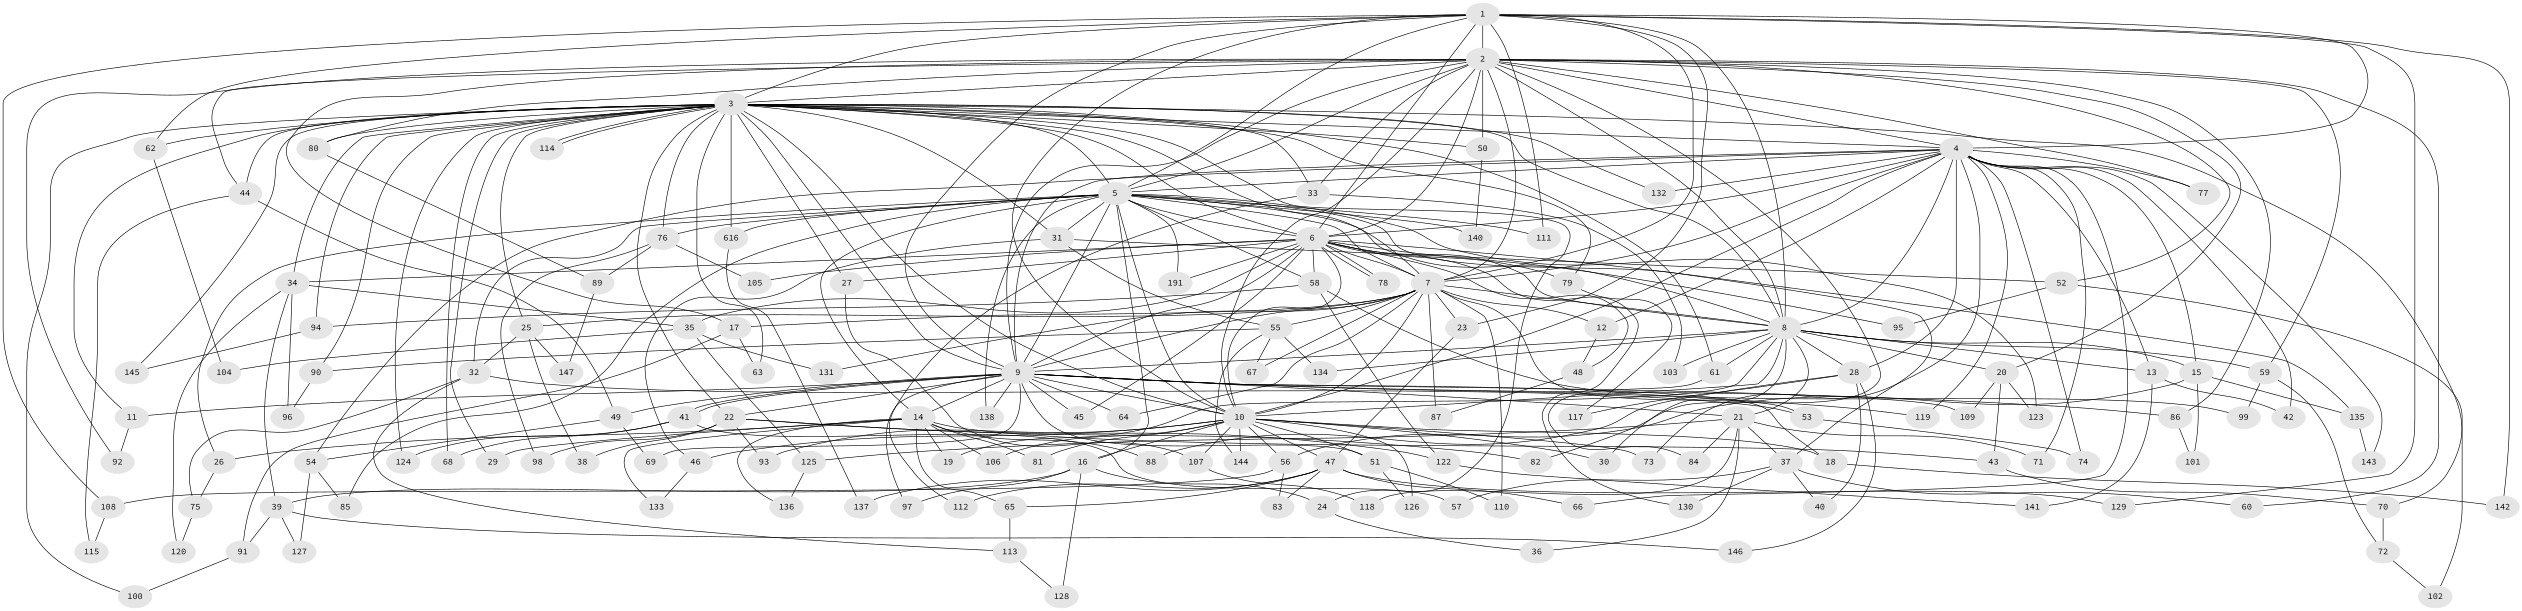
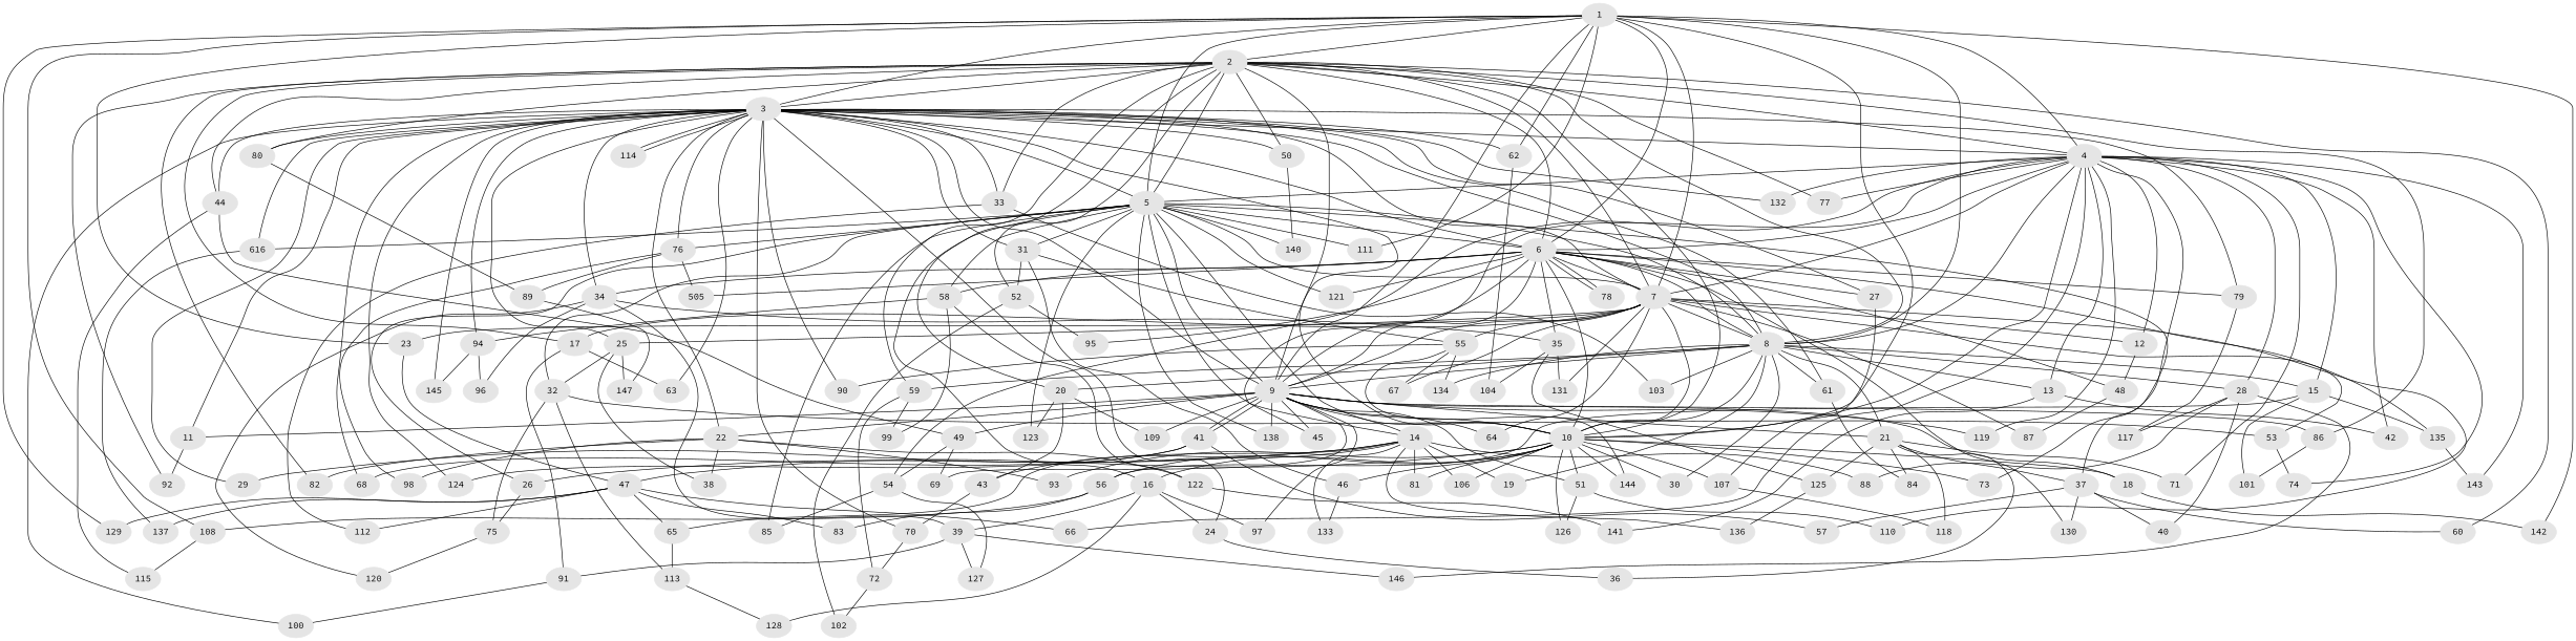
  graph {
    fontname="Source Code Pro"
    node [color=gray90 fontname="Source Code Pro" style=filled]
    edge [fontname="Source Code Pro"]
    1
    2
    3
    4
    5
    6
    7
    8
    9
    10
    23
    62
    108
    111
    129
    142
    17
    20
    33
    44
    50
    52
    59
    60
    77
    80
    82
    86
    92
    11
    22
    24
    25
    27
    29
    31
    34
    61
    63
    68
    70
    76
    79
    90
    94
    100
    114
    n48 [label=616]
    124
    132
    145
    12
    13
    15
    28
    42
    54
    66
    71
    73
    74
    119
    143
    14
    16
    26
    32
    37
    58
    85
-   121 [label=191]
+   121
    123
    138
    140
    35
    45
    48
    78
    95
-   105
+   105 [label=505]
    130
    135
    53
    55
    64
    67
    87
    110
    131
    19
    21
    30
    103
    134
    18
    41
    49
    51
    69
    97
    109
    46
    47
    56
    81
    93
    106
    107
    126
    144
    104
    115
    91
    43
    112
    102
    99
    72
    89
    101
    38
    98
    122
    36
    147
    39
    96
    120
    84
    117
    137
    141
    88
    40
    146
    127
    65
    133
    136
    128
    75
    113
    57
    125
    118
    83
    1 -- 2
    1 -- 3
    1 -- 4
    1 -- 5
    1 -- 6
    1 -- 7
    1 -- 8
    1 -- 9
    1 -- 10
    1 -- 23
    1 -- 62
    1 -- 108
    1 -- 111
    1 -- 129
    1 -- 142
    2 -- 3
    2 -- 4
    2 -- 5
    2 -- 6
    2 -- 7
    2 -- 8
    2 -- 9
    2 -- 10
    2 -- 17
    2 -- 20
    2 -- 33
    2 -- 44
    2 -- 50
    2 -- 52
    2 -- 59
    2 -- 60
    2 -- 77
    2 -- 80
    2 -- 82
    2 -- 86
    2 -- 92
    3 -- 4
    3 -- 5
    3 -- 6
    3 -- 7
    3 -- 8
    3 -- 9
    3 -- 10
    3 -- 62
    3 -- 33
    3 -- 44
    3 -- 50
    3 -- 80
    3 -- 11
    3 -- 22
    3 -- 24
    3 -- 25
    3 -- 27
    3 -- 29
    3 -- 31
    3 -- 34
    3 -- 61
    3 -- 63
    3 -- 68
    3 -- 70
    3 -- 76
    3 -- 79
    3 -- 90
    3 -- 94
    3 -- 100
    3 -- 114
    3 -- 114
    3 -- n48
    3 -- 124
    3 -- 132
    3 -- 145
    4 -- 5
    4 -- 6
    4 -- 7
    4 -- 8
    4 -- 9
    4 -- 10
    4 -- 77
    4 -- 132
    4 -- 12
    4 -- 13
    4 -- 15
    4 -- 28
    4 -- 42
    4 -- 54
    4 -- 66
    4 -- 71
    4 -- 73
    4 -- 74
    4 -- 119
    4 -- 143
    5 -- 6
    5 -- 7
    5 -- 8
    5 -- 9
    5 -- 10
    5 -- 111
    5 -- 31
    5 -- 76
    5 -- n48
    5 -- 14
    5 -- 16
    5 -- 26
    5 -- 32
    5 -- 37
    5 -- 58
    5 -- 85
    5 -- 121
    5 -- 123
    5 -- 138
    5 -- 140
    6 -- 7
    6 -- 8
    6 -- 9
    6 -- 10
    6 -- 27
    6 -- 34
    6 -- 79
    6 -- 58
    6 -- 121
    6 -- 35
    6 -- 45
    6 -- 48
    6 -- 78
    6 -- 78
    6 -- 95
    6 -- 105
    6 -- 130
    6 -- 135
    7 -- 8
    7 -- 9
    7 -- 10
    7 -- 23
    7 -- 17
    7 -- 25
    7 -- 12
    7 -- 53
    7 -- 55
    7 -- 64
    7 -- 67
    7 -- 87
    7 -- 110
    7 -- 131
    8 -- 9
    8 -- 10
    8 -- 20
    8 -- 59
    8 -- 61
    8 -- 13
    8 -- 15
    8 -- 28
    8 -- 19
    8 -- 21
    8 -- 30
    8 -- 103
    8 -- 134
    9 -- 10
    9 -- 86
    9 -- 11
    9 -- 22
    9 -- 119
    9 -- 14
    9 -- 138
    9 -- 45
    9 -- 64
    9 -- 21
    9 -- 18
    9 -- 41
    9 -- 41
    9 -- 49
    9 -- 51
    9 -- 69
    9 -- 97
    9 -- 109
    10 -- 73
    10 -- 16
    10 -- 30
    10 -- 18
    10 -- 51
    10 -- 46
    10 -- 47
    10 -- 56
    10 -- 81
    10 -- 93
    10 -- 106
    10 -- 107
    10 -- 126
    10 -- 144
    23 -- 47
    62 -- 104
    108 -- 115
    17 -- 63
    17 -- 91
    20 -- 123
    20 -- 109
    20 -- 43
    33 -- 103
    33 -- 112
    44 -- 49
    44 -- 115
    50 -- 140
    52 -- 95
    52 -- 102
    59 -- 99
    59 -- 72
    80 -- 89
    86 -- 101
    11 -- 92
    22 -- 82
    22 -- 93
    22 -- 38
    22 -- 98
    22 -- 122
    24 -- 36
    25 -- 32
    25 -- 38
    25 -- 147
    27 -- 107
    31 -- 52
    31 -- 55
    31 -- 46
    34 -- 35
    34 -- 39
    34 -- 96
    34 -- 120
    61 -- 84
    70 -- 72
    76 -- 105
    76 -- 89
    76 -- 98
    79 -- 117
-   90 -- 96
+   94 -- 96
    94 -- 145
    n48 -- 137
    12 -- 48
    13 -- 42
    13 -- 141
    15 -- 135
    15 -- 56
    15 -- 101
    28 -- 117
    28 -- 88
    28 -- 40
    28 -- 146
    54 -- 85
    54 -- 127
    14 -- 29
    14 -- 26
    14 -- 19
    14 -- 81
    14 -- 106
    14 -- 43
    14 -- 88
    14 -- 65
    14 -- 133
    14 -- 136
    16 -- 24
    16 -- 97
    16 -- 39
    16 -- 128
    26 -- 75
    32 -- 53
    32 -- 75
    32 -- 113
    37 -- 60
    37 -- 130
    37 -- 40
    37 -- 57
    58 -- 94
    58 -- 99
    58 -- 122
    35 -- 131
    35 -- 104
    35 -- 125
    48 -- 87
    135 -- 143
    53 -- 74
    55 -- 90
    55 -- 67
    55 -- 134
    55 -- 144
    21 -- 71
    21 -- 37
    21 -- 36
    21 -- 84
    21 -- 125
    21 -- 118
    18 -- 142
    41 -- 68
    41 -- 124
    41 -- 57
    49 -- 54
    49 -- 69
    51 -- 110
    51 -- 126
    46 -- 133
    47 -- 129
    47 -- 66
    47 -- 112
    47 -- 137
    47 -- 65
    47 -- 83
    56 -- 108
    56 -- 83
    107 -- 118
    91 -- 100
    43 -- 70
    72 -- 102
    89 -- 147
    122 -- 141
    39 -- 91
    39 -- 146
    39 -- 127
    65 -- 113
    75 -- 120
    113 -- 128
    125 -- 136
  }
